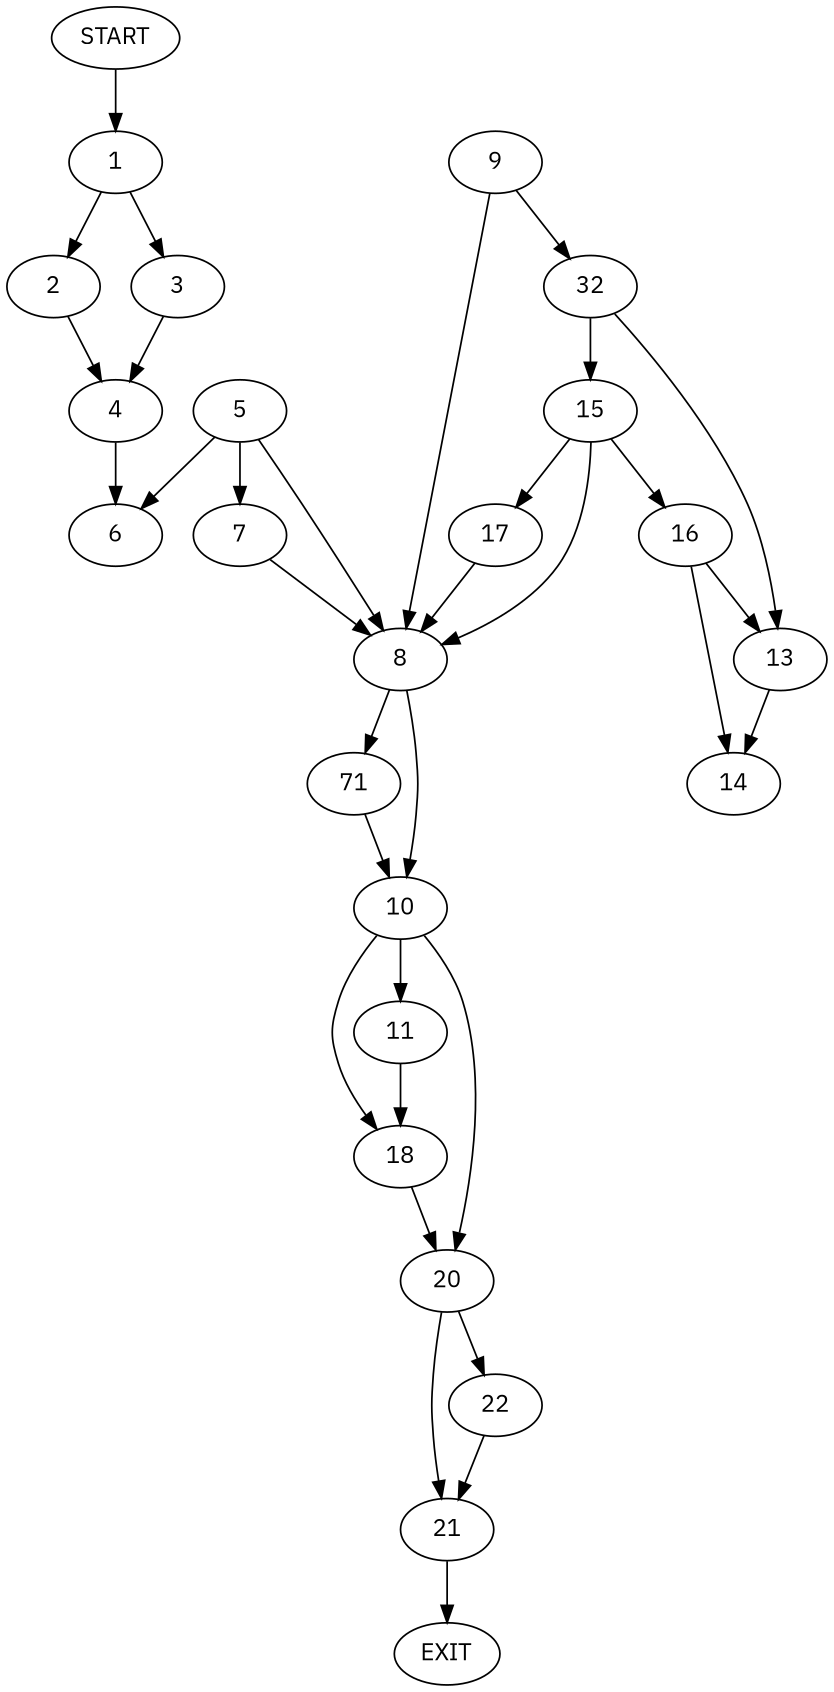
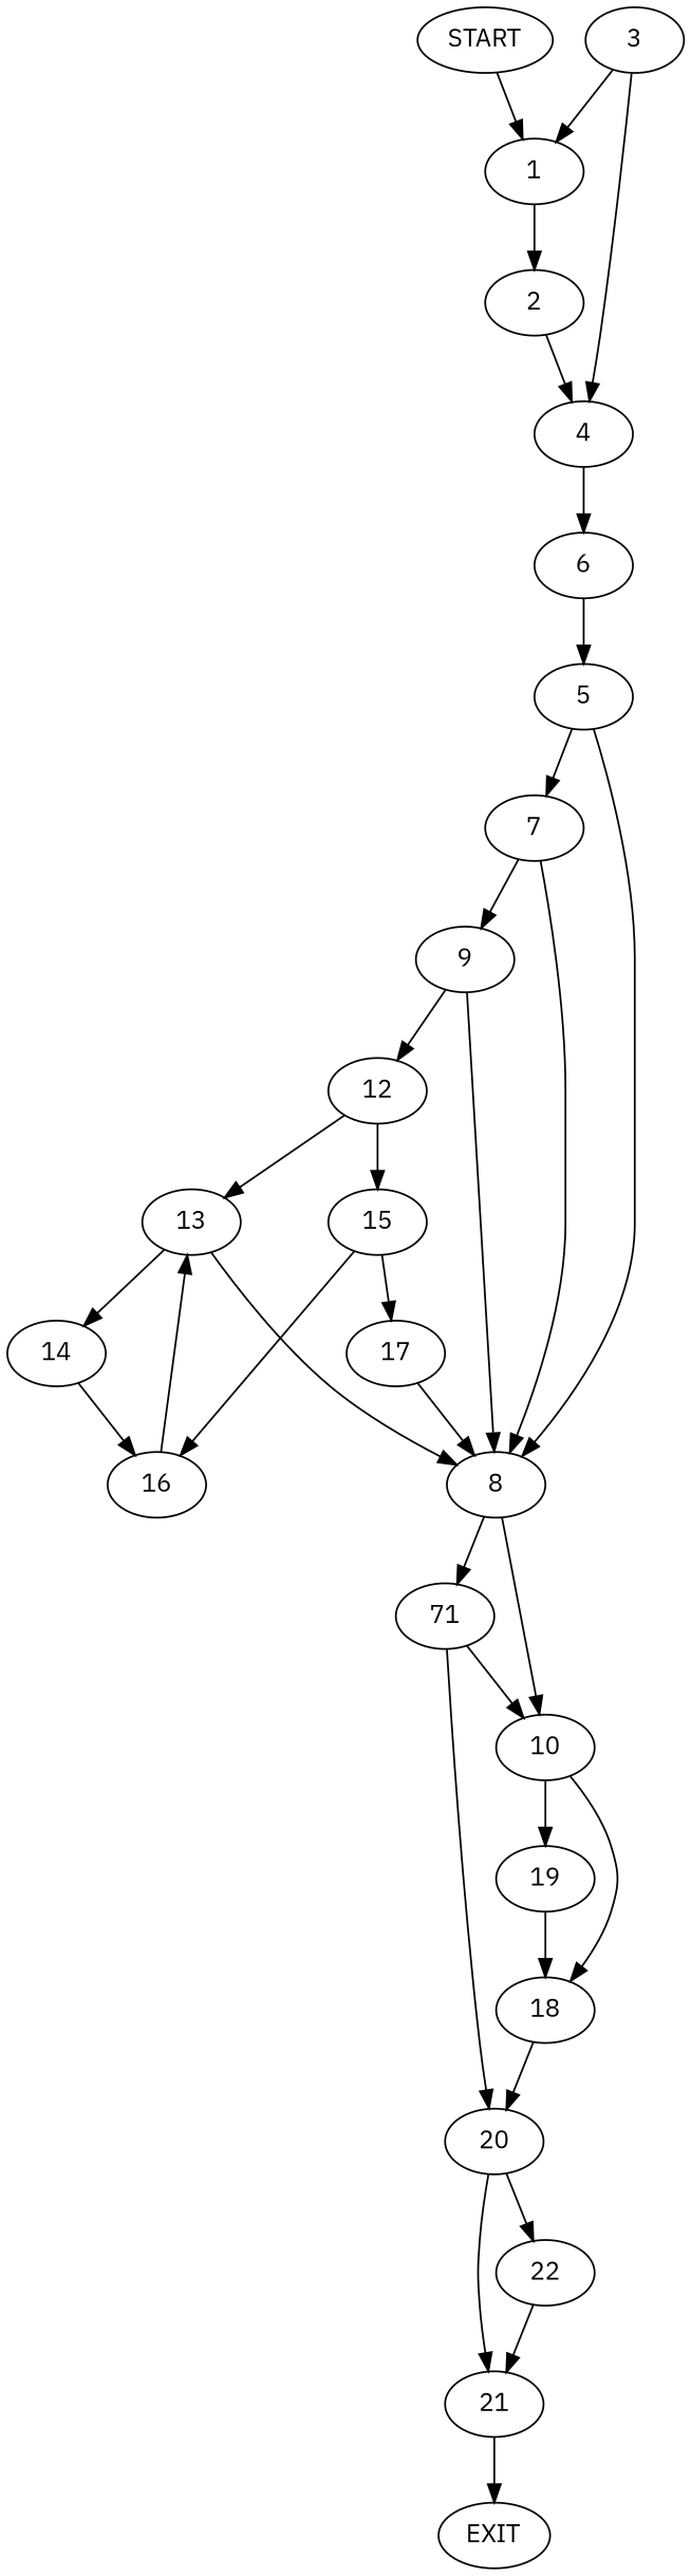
  digraph {
    fontname="IBM Plex Sans"
    node [fontname="IBM Plex Sans"]
    edge [fontname="IBM Plex Sans"]
    n1 [label=START]
    1
    2
    3
    n5 [label=EXIT]
    4
    6
    5
    7
    8
    9
    10
    n13 [label=71]
-   12 [label=32]
+   12
    18
-   19 [label=11]
+   19
    20
    13
    15
    21
    22
    14
    16
    17
    n1 -> 1
    1 -> 2
-   1 -> 3
+   3 -> 1
    2 -> 4
    3 -> 4
    4 -> 6
-   5 -> 6
+   6 -> 5
    5 -> 7
    5 -> 8
    7 -> 8
+   7 -> 9
    8 -> 10
    8 -> n13
    9 -> 8
    9 -> 12
    10 -> 18
    10 -> 19
    n13 -> 10
-   10 -> 20
+   n13 -> 20
    12 -> 13
    12 -> 15
    18 -> 20
    19 -> 18
    20 -> 21
    20 -> 22
-   15 -> 8
+   13 -> 8
    13 -> 14
    15 -> 16
    15 -> 17
    21 -> n5
    22 -> 21
-   16 -> 14
+   14 -> 16
    16 -> 13
    17 -> 8
  }
